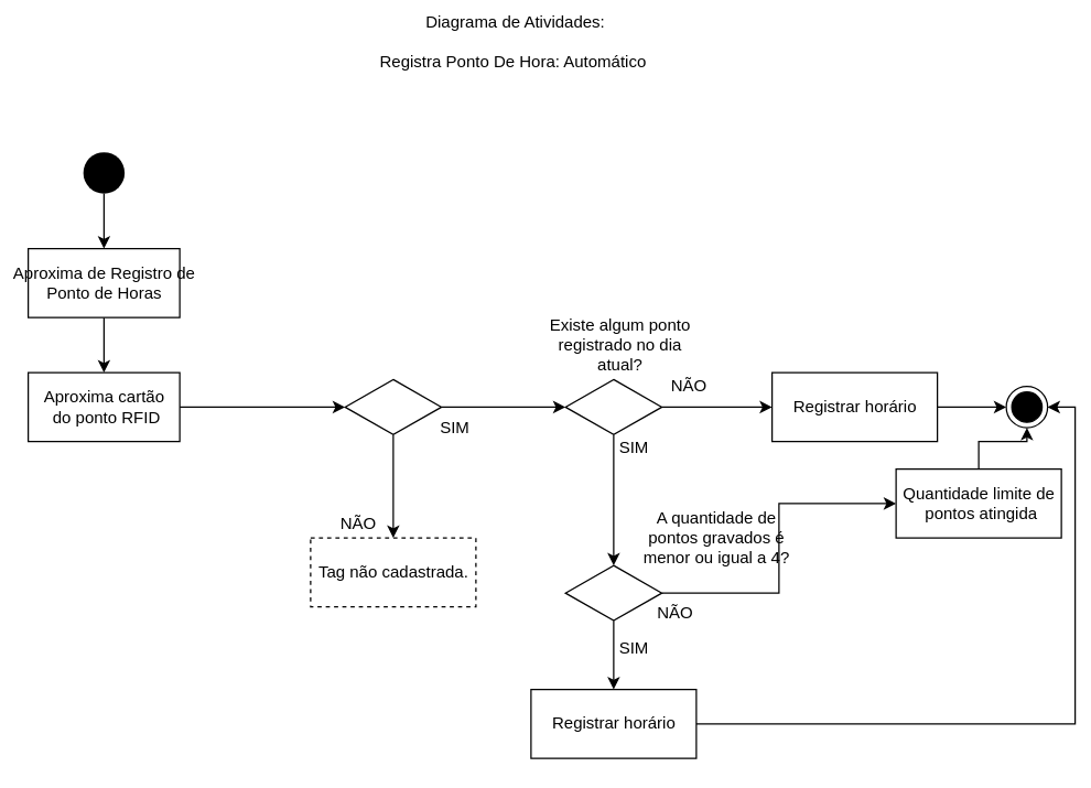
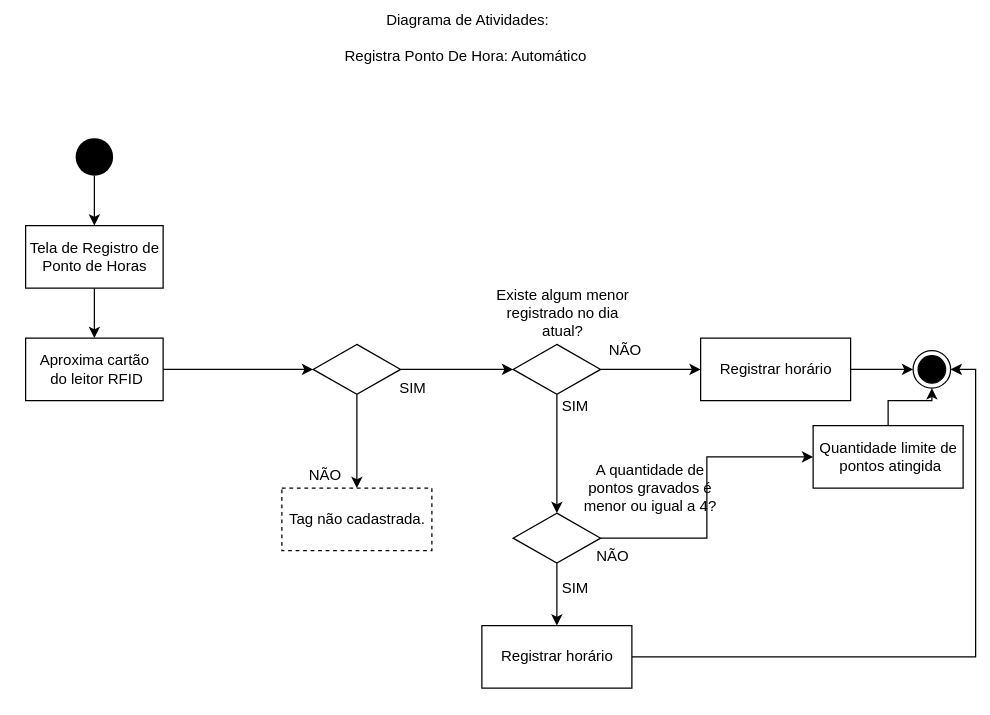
  <mxCell id="0" />
  <mxCell id="1" parent="0" />
  <mxCell id="2" style="edgeStyle=orthogonalEdgeStyle;rounded=0;orthogonalLoop=1;jettySize=auto;html=1;exitX=0.5;exitY=1;exitDx=0;exitDy=0;entryX=0.5;entryY=0;entryDx=0;entryDy=0;" parent="1" source="3" target="6" edge="1"><mxGeometry relative="1" as="geometry" /></mxCell>
  <mxCell id="3" value="" style="ellipse;fillColor=#000000;strokeColor=none;" parent="1" vertex="1"><mxGeometry x="60" y="110" width="30" height="30" as="geometry" /></mxCell>
  <mxCell id="4" value="" style="ellipse;html=1;shape=endState;fillColor=#000000;strokeColor=#000000;" parent="1" vertex="1"><mxGeometry x="730" y="280" width="30" height="30" as="geometry" /></mxCell>
  <mxCell id="5" style="edgeStyle=orthogonalEdgeStyle;rounded=0;orthogonalLoop=1;jettySize=auto;html=1;exitX=0.5;exitY=1;exitDx=0;exitDy=0;entryX=0.5;entryY=0;entryDx=0;entryDy=0;" parent="1" source="6" edge="1"><mxGeometry relative="1" as="geometry"><mxPoint x="75" y="270" as="targetPoint" /></mxGeometry></mxCell>
- <mxCell id="6" value="Aproxima de Registro de &lt;br&gt;Ponto de Horas" style="html=1;" parent="1" vertex="1"><mxGeometry x="20" y="180" width="110" height="50" as="geometry" /></mxCell>
+ <mxCell id="6" value="Tela de Registro de &lt;br&gt;Ponto de Horas" style="html=1;" parent="1" vertex="1"><mxGeometry x="20" y="180" width="110" height="50" as="geometry" /></mxCell>
  <mxCell id="7" style="edgeStyle=orthogonalEdgeStyle;rounded=0;orthogonalLoop=1;jettySize=auto;html=1;exitX=0.5;exitY=1;exitDx=0;exitDy=0;entryX=0.5;entryY=0;entryDx=0;entryDy=0;" parent="1" source="8" target="14" edge="1"><mxGeometry relative="1" as="geometry" /></mxCell>
  <mxCell id="8" value="" style="rhombus;" parent="1" vertex="1"><mxGeometry x="250" y="275" width="70" height="40" as="geometry" /></mxCell>
  <mxCell id="9" value="Diagrama de Atividades:&lt;br&gt;&lt;br&gt;Registra Ponto De Hora: Automático&amp;nbsp;" style="text;html=1;strokeColor=none;fillColor=none;align=center;verticalAlign=middle;whiteSpace=wrap;rounded=0;" parent="1" vertex="1"><mxGeometry x="234" y="20" width="280" height="20" as="geometry" /></mxCell>
  <mxCell id="10" style="edgeStyle=orthogonalEdgeStyle;rounded=0;orthogonalLoop=1;jettySize=auto;html=1;exitX=1;exitY=0.5;exitDx=0;exitDy=0;entryX=0;entryY=0.5;entryDx=0;entryDy=0;" parent="1" source="11" target="8" edge="1"><mxGeometry relative="1" as="geometry" /></mxCell>
- <mxCell id="11" value="Aproxima cartão&lt;br&gt;&amp;nbsp;do ponto RFID" style="html=1;" parent="1" vertex="1"><mxGeometry x="20" y="270" width="110" height="50" as="geometry" /></mxCell>
+ <mxCell id="11" value="Aproxima cartão&lt;br&gt;&amp;nbsp;do leitor RFID" style="html=1;" parent="1" vertex="1"><mxGeometry x="20" y="270" width="110" height="50" as="geometry" /></mxCell>
  <mxCell id="12" style="edgeStyle=orthogonalEdgeStyle;rounded=0;orthogonalLoop=1;jettySize=auto;html=1;exitX=1;exitY=0.5;exitDx=0;exitDy=0;" parent="1" source="22" target="4" edge="1"><mxGeometry relative="1" as="geometry"><mxPoint x="690" y="295" as="sourcePoint" /></mxGeometry></mxCell>
  <mxCell id="13" value="SIM" style="text;html=1;strokeColor=none;fillColor=none;align=center;verticalAlign=middle;whiteSpace=wrap;rounded=0;" parent="1" vertex="1"><mxGeometry x="270" y="300" width="120" height="20" as="geometry" /></mxCell>
  <mxCell id="14" value="Tag não cadastrada." style="html=1;dashed=1;" parent="1" vertex="1"><mxGeometry x="225" y="390" width="120" height="50" as="geometry" /></mxCell>
  <mxCell id="15" value="NÃO" style="text;html=1;strokeColor=none;fillColor=none;align=center;verticalAlign=middle;whiteSpace=wrap;rounded=0;" parent="1" vertex="1"><mxGeometry x="200" y="370" width="120" height="20" as="geometry" /></mxCell>
  <mxCell id="16" style="edgeStyle=orthogonalEdgeStyle;rounded=0;orthogonalLoop=1;jettySize=auto;html=1;exitX=1;exitY=0.5;exitDx=0;exitDy=0;entryX=0;entryY=0.5;entryDx=0;entryDy=0;" parent="1" source="8" edge="1"><mxGeometry relative="1" as="geometry"><mxPoint x="320" y="295" as="sourcePoint" /><mxPoint x="410" y="295" as="targetPoint" /></mxGeometry></mxCell>
  <mxCell id="17" style="edgeStyle=orthogonalEdgeStyle;rounded=0;orthogonalLoop=1;jettySize=auto;html=1;" edge="1" parent="1" source="19"><mxGeometry relative="1" as="geometry"><mxPoint x="560" y="295" as="targetPoint" /></mxGeometry></mxCell>
  <mxCell id="18" style="edgeStyle=orthogonalEdgeStyle;rounded=0;orthogonalLoop=1;jettySize=auto;html=1;entryX=0.5;entryY=0;entryDx=0;entryDy=0;" edge="1" parent="1" source="19" target="26"><mxGeometry relative="1" as="geometry"><mxPoint x="445" y="390" as="targetPoint" /></mxGeometry></mxCell>
  <mxCell id="19" value="" style="rhombus;" vertex="1" parent="1"><mxGeometry x="410" y="275" width="70" height="40" as="geometry" /></mxCell>
- <mxCell id="20" value="Existe algum ponto registrado no dia atual?" style="text;html=1;strokeColor=none;fillColor=none;align=center;verticalAlign=middle;whiteSpace=wrap;rounded=0;" vertex="1" parent="1"><mxGeometry x="390" y="240" width="120" height="20" as="geometry" /></mxCell>
+ <mxCell id="20" value="Existe algum menor registrado no dia atual?" style="text;html=1;strokeColor=none;fillColor=none;align=center;verticalAlign=middle;whiteSpace=wrap;rounded=0;" vertex="1" parent="1"><mxGeometry x="390" y="240" width="120" height="20" as="geometry" /></mxCell>
  <mxCell id="21" value="NÃO" style="text;html=1;strokeColor=none;fillColor=none;align=center;verticalAlign=middle;whiteSpace=wrap;rounded=0;" vertex="1" parent="1"><mxGeometry x="440" y="270" width="120" height="20" as="geometry" /></mxCell>
  <mxCell id="22" value="Registrar horário" style="html=1;" vertex="1" parent="1"><mxGeometry x="560" y="270" width="120" height="50" as="geometry" /></mxCell>
  <mxCell id="23" value="SIM" style="text;html=1;strokeColor=none;fillColor=none;align=center;verticalAlign=middle;whiteSpace=wrap;rounded=0;" vertex="1" parent="1"><mxGeometry x="400" y="315" width="120" height="20" as="geometry" /></mxCell>
  <mxCell id="24" style="edgeStyle=orthogonalEdgeStyle;rounded=0;orthogonalLoop=1;jettySize=auto;html=1;" edge="1" parent="1" source="26"><mxGeometry relative="1" as="geometry"><mxPoint x="445" y="500" as="targetPoint" /></mxGeometry></mxCell>
  <mxCell id="25" style="edgeStyle=orthogonalEdgeStyle;rounded=0;orthogonalLoop=1;jettySize=auto;html=1;entryX=0;entryY=0.5;entryDx=0;entryDy=0;" edge="1" parent="1" source="26" target="30"><mxGeometry relative="1" as="geometry"><mxPoint x="540" y="415" as="targetPoint" /></mxGeometry></mxCell>
  <mxCell id="26" value="" style="rhombus;" vertex="1" parent="1"><mxGeometry x="410" y="410" width="70" height="40" as="geometry" /></mxCell>
  <mxCell id="27" value="A quantidade de pontos gravados é menor ou igual a 4?" style="text;html=1;strokeColor=none;fillColor=none;align=center;verticalAlign=middle;whiteSpace=wrap;rounded=0;" vertex="1" parent="1"><mxGeometry x="460" y="380" width="120" height="20" as="geometry" /></mxCell>
  <mxCell id="28" value="SIM" style="text;html=1;strokeColor=none;fillColor=none;align=center;verticalAlign=middle;whiteSpace=wrap;rounded=0;" vertex="1" parent="1"><mxGeometry x="400" y="460" width="120" height="20" as="geometry" /></mxCell>
  <mxCell id="29" style="edgeStyle=orthogonalEdgeStyle;rounded=0;orthogonalLoop=1;jettySize=auto;html=1;entryX=0.5;entryY=1;entryDx=0;entryDy=0;" edge="1" parent="1" source="30" target="4"><mxGeometry relative="1" as="geometry" /></mxCell>
  <mxCell id="30" value="Quantidade limite de&lt;br&gt;&amp;nbsp;pontos atingida" style="html=1;" vertex="1" parent="1"><mxGeometry x="650" y="340" width="120" height="50" as="geometry" /></mxCell>
  <mxCell id="31" value="NÃO" style="text;html=1;strokeColor=none;fillColor=none;align=center;verticalAlign=middle;whiteSpace=wrap;rounded=0;" vertex="1" parent="1"><mxGeometry x="430" y="435" width="120" height="20" as="geometry" /></mxCell>
  <mxCell id="32" style="edgeStyle=orthogonalEdgeStyle;rounded=0;orthogonalLoop=1;jettySize=auto;html=1;entryX=1;entryY=0.5;entryDx=0;entryDy=0;" edge="1" parent="1" source="33" target="4"><mxGeometry relative="1" as="geometry" /></mxCell>
  <mxCell id="33" value="Registrar horário" style="html=1;" vertex="1" parent="1"><mxGeometry x="385" y="500" width="120" height="50" as="geometry" /></mxCell>
